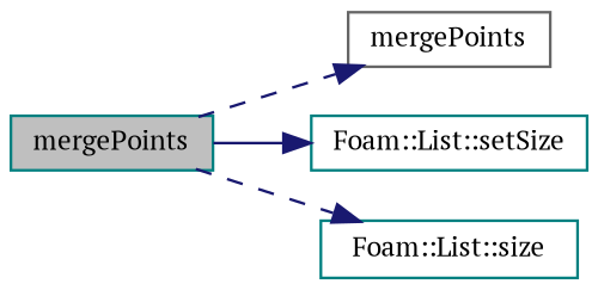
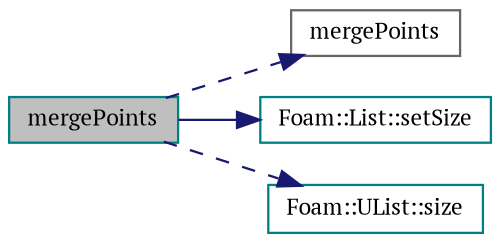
  digraph {
    rankdir=LR
    fontname="PT Serif"
    node [color=teal fontname="PT Serif" fontsize=10 shape=record]
    edge [color=midnightblue fontname="PT Serif" fontsize=10 labelfontname=FreeSans labelfontsize=10 style=dashed]
    n1 [fillcolor=grey75 fontcolor=black height=0.2 label=mergePoints style=filled width=0.4]
    n2 [color=gray40 height=0.2 label=mergePoints width=0.4]
    n3 [height=0.2 label="Foam::List::setSize" width=0.4]
-   n4 [height=0.2 label="Foam::List::size" width=0.4]
+   n4 [height=0.2 label="Foam::UList::size" width=0.4]
    n1 -> n2
    n1 -> n3 [style=solid]
    n1 -> n4
  }
